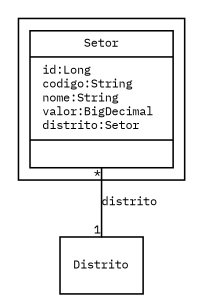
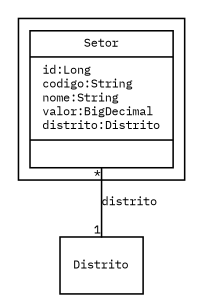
  digraph {
    fontname="IBM Plex Mono"
    fontsize=8
    node [fontname="IBM Plex Mono" fontsize=8 shape=record]
-   n1 [label="{Setor|id:Long\lcodigo:String\lnome:String\lvalor:BigDecimal\ldistrito:Setor\l|\l}"]
+   n1 [label="{Setor|id:Long\lcodigo:String\lnome:String\lvalor:BigDecimal\ldistrito:Distrito\l|\l}"]
    Distrito
    subgraph cluster_1 {
      n1
    }
    n1 -> Distrito [arrowhead=none fontname="IBM Plex Mono" fontsize=8 headlabel=1 label=distrito taillabel="*"]
  }
